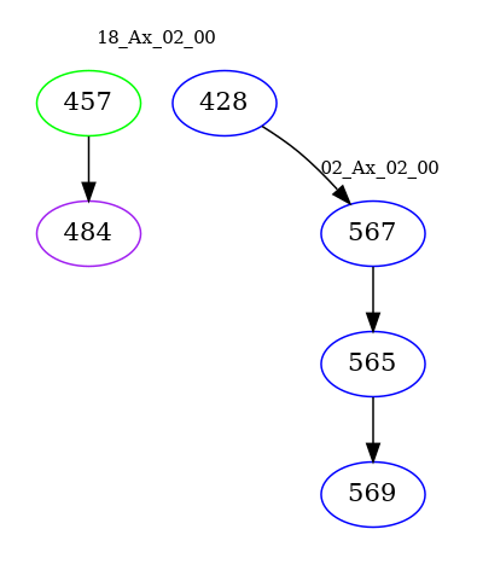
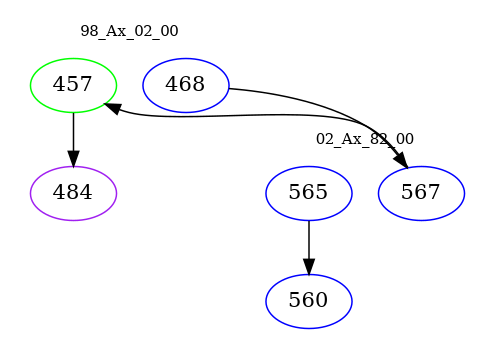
  digraph {
    node [color=blue]
    edge [color=black]
-   n1 [label=428]
+   n1 [label=468]
    n2 [color=green label=457]
    n3 [color=purple label=484]
    n4 [label=567]
    n5 [label=565]
-   n6 [label=569]
+   n6 [label=560]
    subgraph cluster_1 {
      color=white
      fontsize=10
-     label="18_Ax_02_00"
+     label="98_Ax_02_00"
      n1
      n2
      n3
    }
    subgraph cluster_2 {
      color=white
      fontsize=10
-     label="02_Ax_02_00"
+     label="02_Ax_82_00"
      n4
      n5
      n6
    }
    n1 -> n4
    n2 -> n3
-   n4 -> n5
+   n4 -> n2
    n5 -> n6
  }
